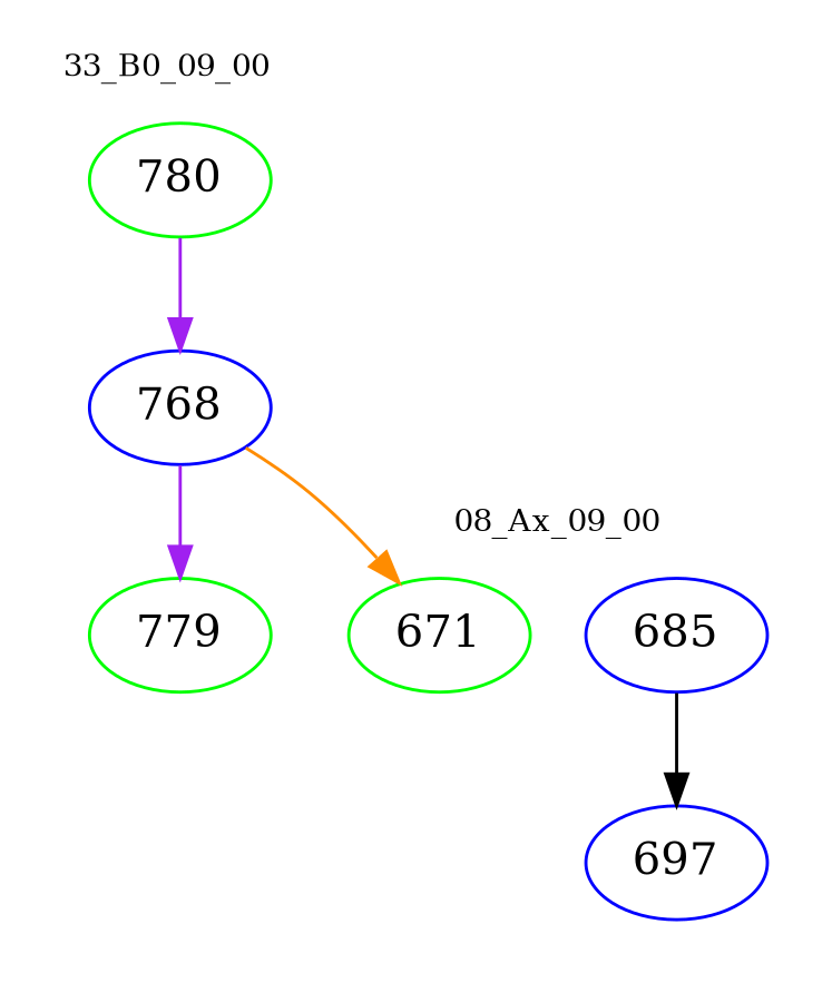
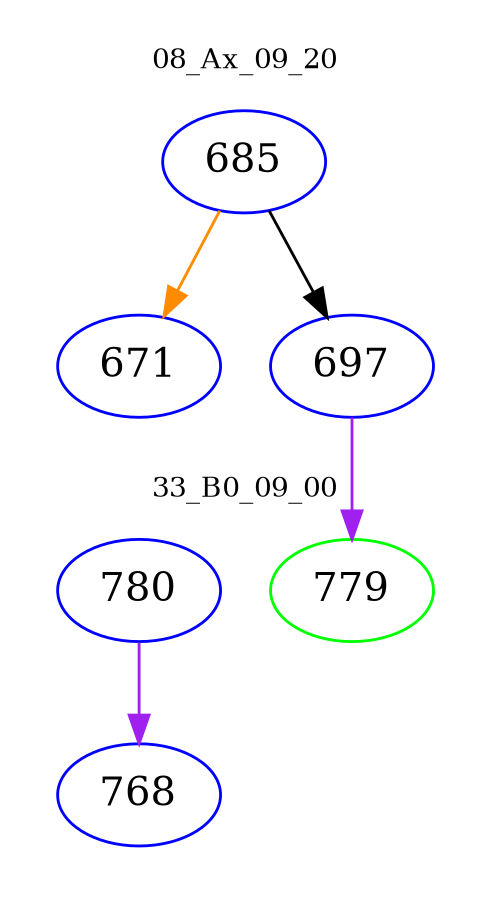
  digraph {
    node [color=blue]
    edge [color=purple]
    n1 [label=685]
-   n2 [color=green label=671]
+   n2 [label=671]
    n3 [label=697]
    n4 [label=768]
    n5 [color=green label=779]
-   n6 [color=green label=780]
+   n6 [label=780]
    subgraph cluster_1 {
      color=white
      fontsize=10
-     label="08_Ax_09_00"
+     label="08_Ax_09_20"
      n1
      n2
      n3
    }
    subgraph cluster_2 {
      color=white
      fontsize=10
      label="33_B0_09_00"
      n4
      n5
      n6
    }
-   n4 -> n2 [color=darkorange]
+   n1 -> n2 [color=darkorange]
    n1 -> n3 [color=black]
-   n4 -> n5
+   n3 -> n5
    n6 -> n4
  }
